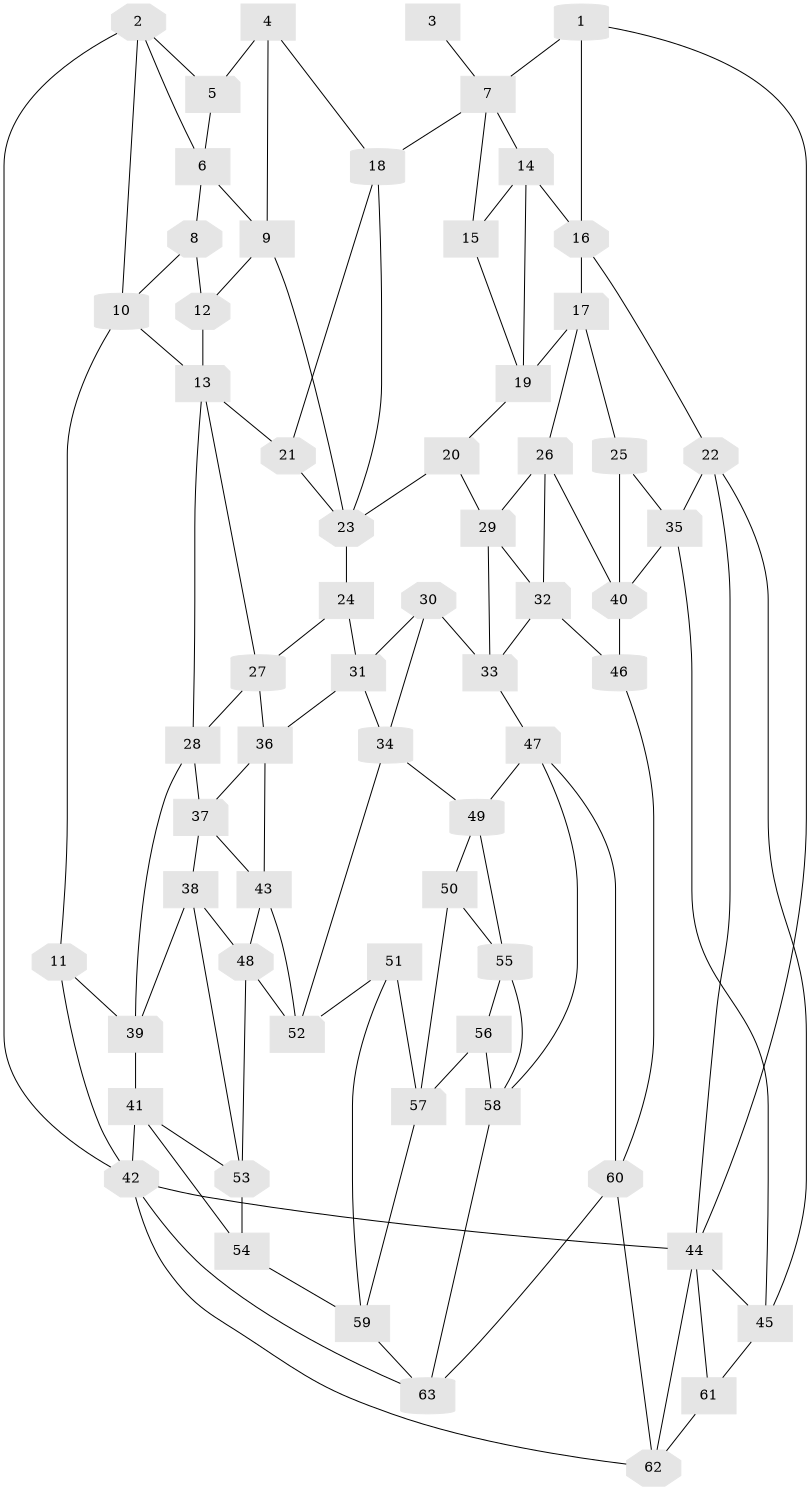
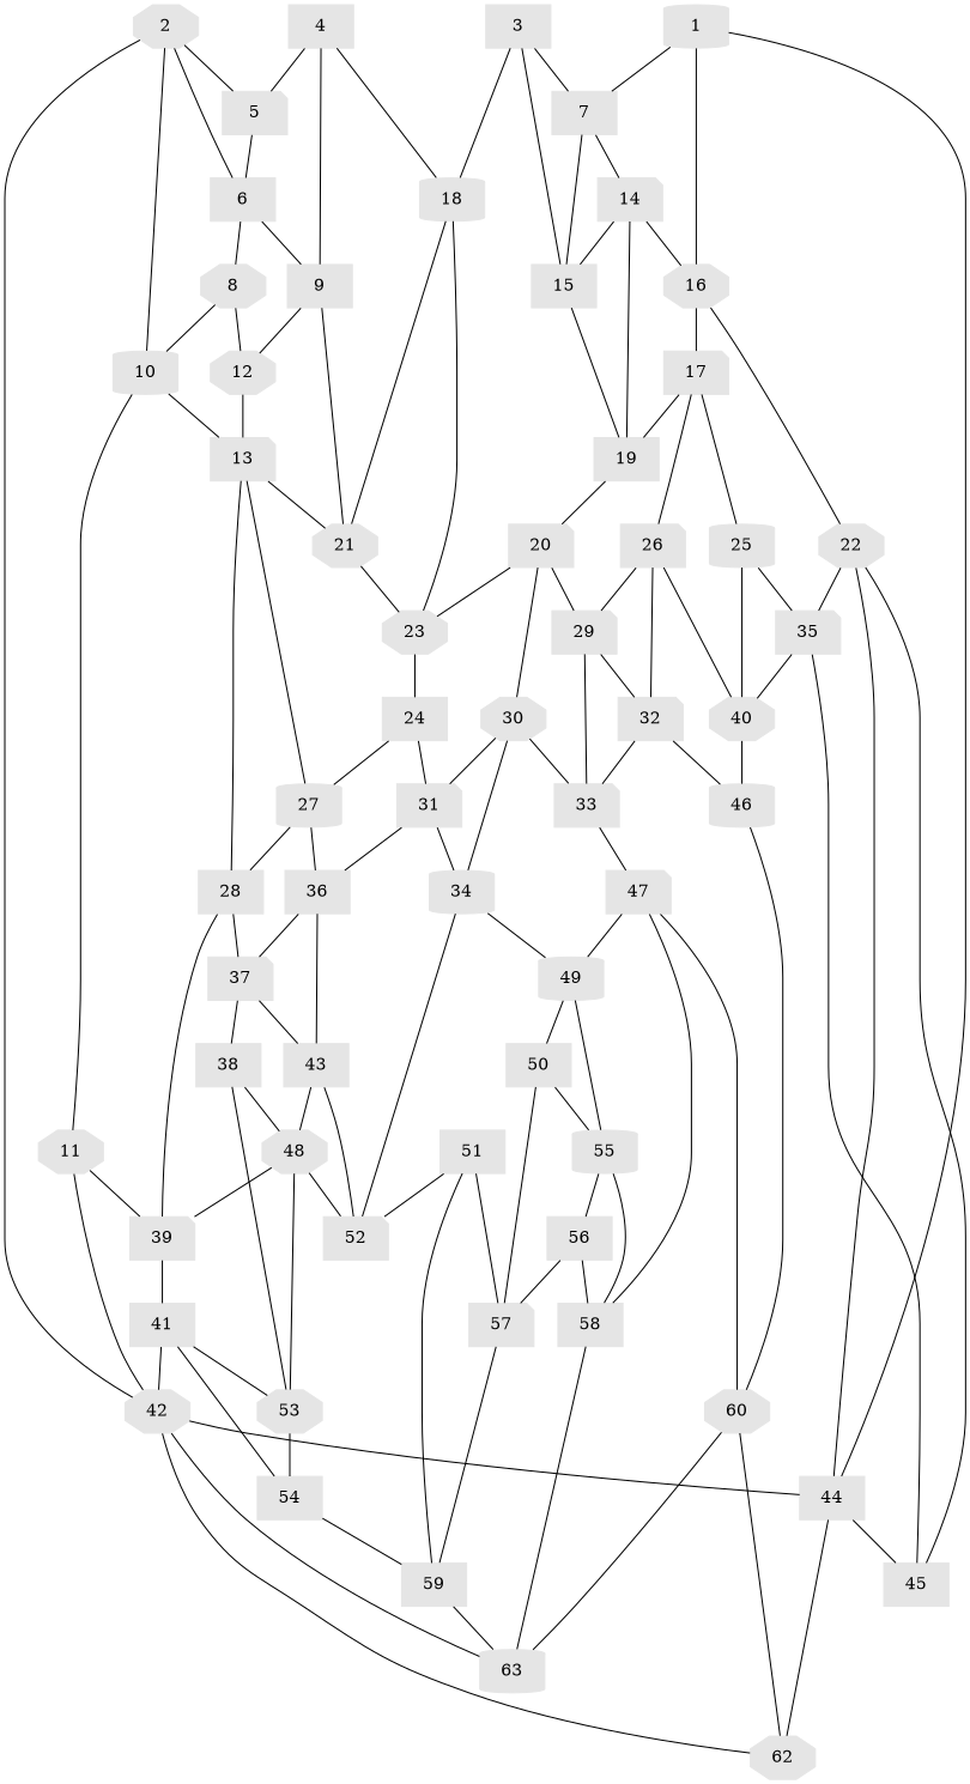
  graph {
    node [color=gray90 shape=box style=filled]
    edge [weight=1.0]
    1 [shape=cylinder]
    7
    16 [shape=octagon]
    44
    15
    14 [shape=note]
    17 [shape=note]
    22 [shape=octagon]
    45
    62 [shape=octagon]
-   61
    2 [shape=octagon]
    5 [shape=note]
    6
    10 [shape=cylinder]
    42 [shape=octagon]
    9
    8 [shape=octagon]
    11 [shape=octagon]
    13 [shape=note]
    63 [shape=cylinder]
    3
    18 [shape=cylinder]
    19
    21 [shape=octagon]
    23 [shape=octagon]
    4
    12 [shape=octagon]
    39 [shape=note]
    27 [shape=cylinder]
    28
    41
    36
    37 [shape=note]
    20 [shape=note]
    25 [shape=cylinder]
    26 [shape=note]
    35 [shape=note]
    40 [shape=octagon]
    29 [shape=note]
    32 [shape=note]
    24
    30 [shape=octagon]
    33 [shape=note]
    31 [shape=note]
    34 [shape=cylinder]
    46 [shape=cylinder]
    43
    38
    47 [shape=note]
    49 [shape=cylinder]
    52 [shape=note]
    60 [shape=octagon]
    58
    50
    55 [shape=cylinder]
    48 [shape=octagon]
    53 [shape=octagon]
    54
    59
    57 [shape=note]
    56
    51
    1 -- 7
    1 -- 16
    1 -- 44
    7 -- 15
    7 -- 14
    16 -- 17
    16 -- 22
    44 -- 45
    44 -- 62
-   44 -- 61
    15 -- 19
    14 -- 16
    14 -- 15
    14 -- 19
    17 -- 19
    17 -- 25
    17 -- 26
    22 -- 44
    22 -- 45
    22 -- 35
-   45 -- 61
-   61 -- 62 [weight=2.0]
    2 -- 5
    2 -- 6
    2 -- 10
    2 -- 42
    5 -- 6
    6 -- 9
    6 -- 8
    10 -- 11
    10 -- 13
    42 -- 44
    42 -- 62
    42 -- 63
-   9 -- 23
+   9 -- 21
    9 -- 12
    8 -- 10
    8 -- 12
    11 -- 42
    11 -- 39
    13 -- 21
    13 -- 27
    13 -- 28
    3 -- 7
-   7 -- 18
+   3 -- 15
+   3 -- 18
    18 -- 21
    18 -- 23
    19 -- 20
    21 -- 23
    23 -- 24
    4 -- 5
    4 -- 9
    4 -- 18
    12 -- 13
    39 -- 41
    27 -- 28
    27 -- 36
    28 -- 39
    28 -- 37
    41 -- 42
    41 -- 53
    41 -- 54
    36 -- 37
    36 -- 43
    37 -- 43
    37 -- 38
    20 -- 23
    20 -- 29
+   20 -- 30
    25 -- 35
    25 -- 40
    26 -- 40
    26 -- 29
    26 -- 32
    35 -- 45
    35 -- 40
    40 -- 46
    29 -- 32
    29 -- 33
    32 -- 33
    32 -- 46
    24 -- 27
    24 -- 31
    30 -- 33
    30 -- 31
    30 -- 34
    33 -- 47
    31 -- 36
    31 -- 34
    34 -- 49
    34 -- 52
    46 -- 60
    43 -- 52
    43 -- 48
-   38 -- 39
+   48 -- 39
    38 -- 48
    38 -- 53
    47 -- 49
    47 -- 60
    47 -- 58
    49 -- 50
    49 -- 55
    60 -- 62
    60 -- 63
    58 -- 63
    50 -- 55
    50 -- 57
    55 -- 58
    55 -- 56
    48 -- 52
    48 -- 53
    53 -- 54
    54 -- 59
    59 -- 63
    57 -- 59
    56 -- 58
    56 -- 57
    51 -- 52
    51 -- 59
    51 -- 57
  }
